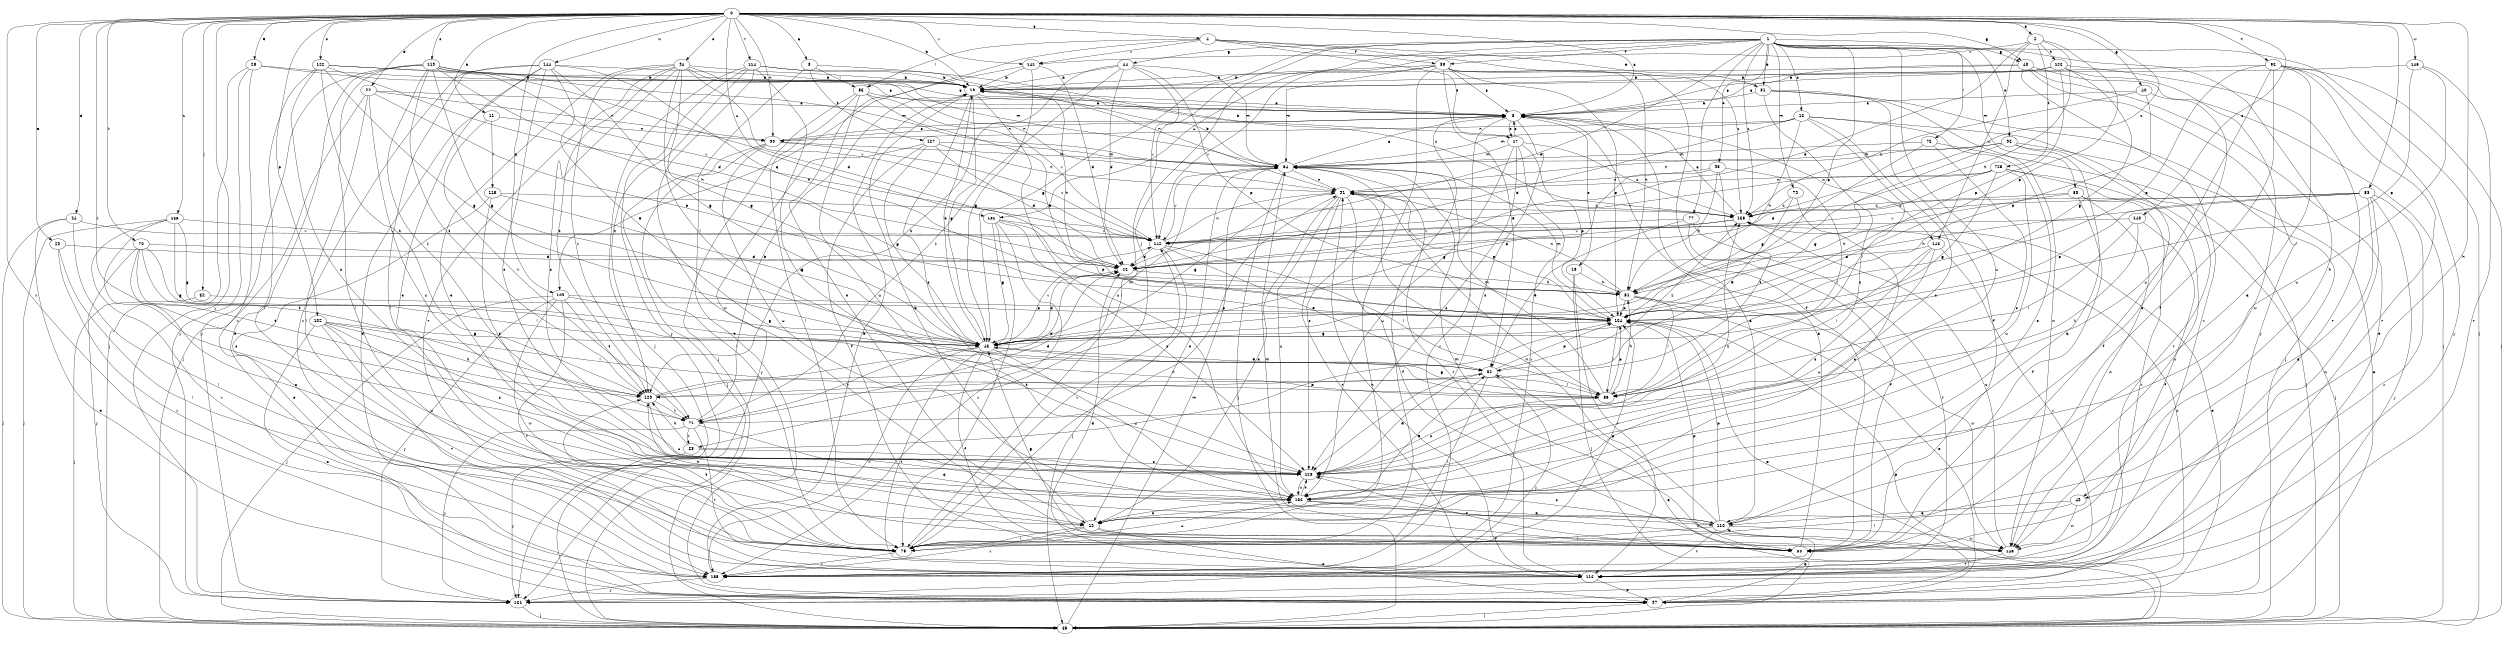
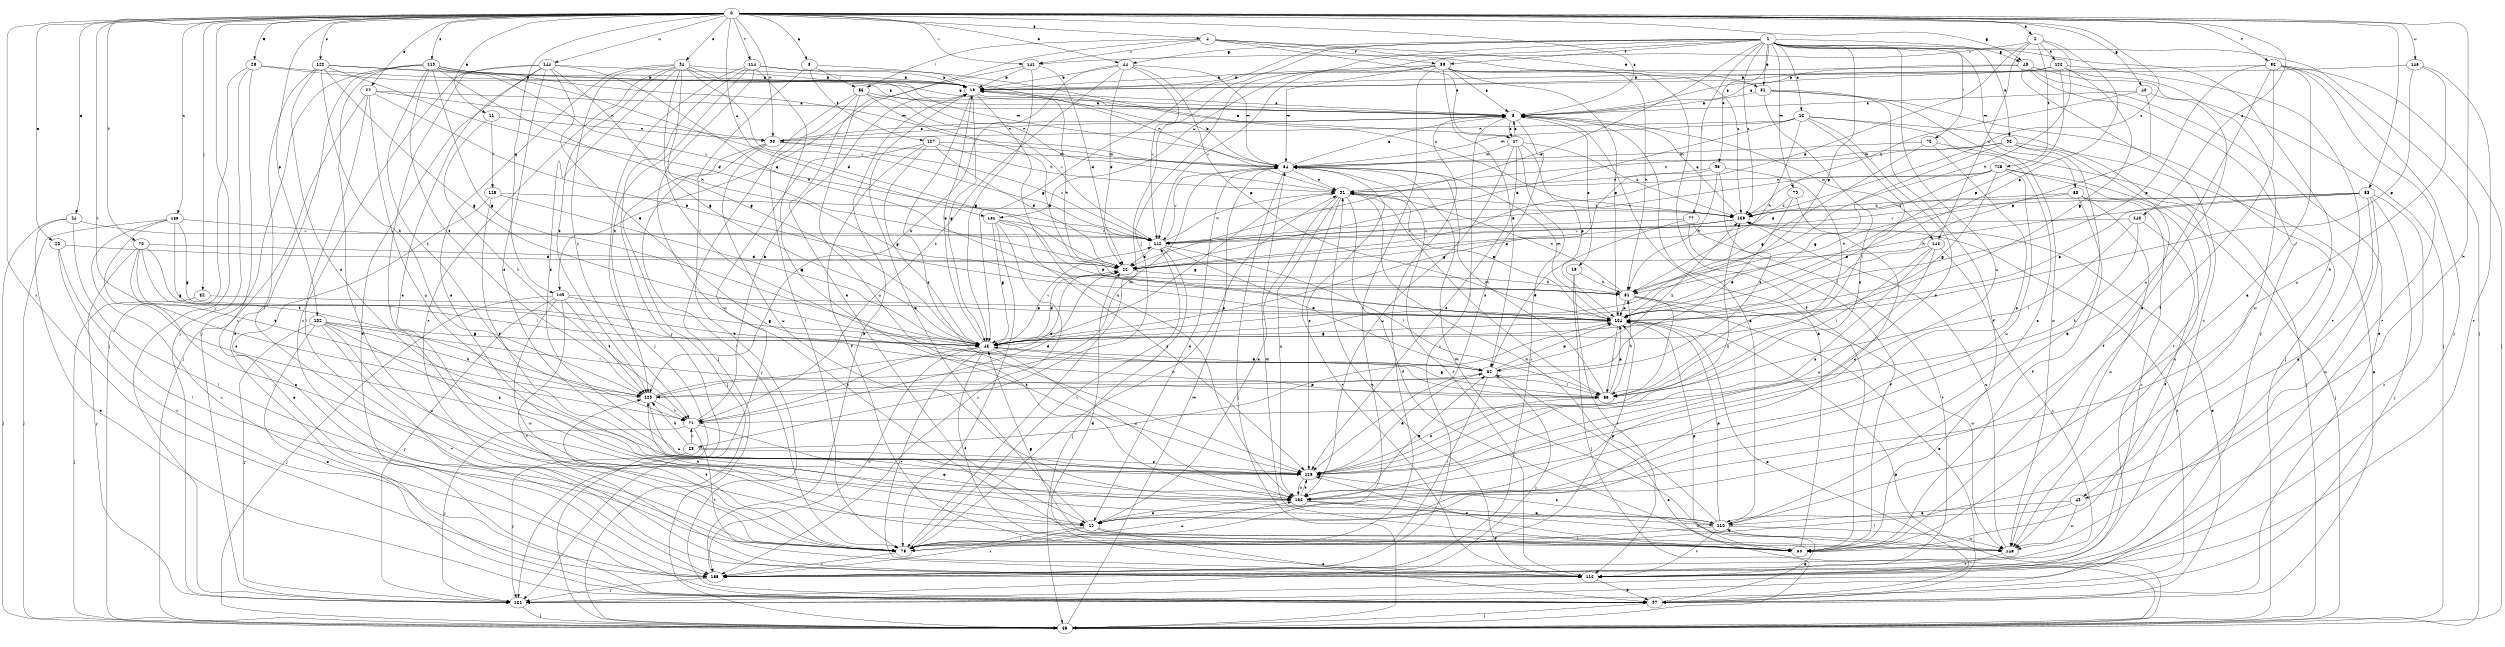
  strict digraph {
    fontname="DejaVu Sans"
    node [fontname="DejaVu Sans"]
    edge [fontname="DejaVu Sans"]
    0
    2
    3
    4
    5
    11
    13
    22
    24
    28
    29
    40
    43
    49
    53
    62
    70
    71
    86
    90
    94
    102
    109
    114
    119
    n26 [label=140]
    122
    132
    141
    144
    145
    155
    161
    165
    168
    26
    104
    51
    n39 [label=725]
    126
    146
    56
    97
    127
    31
    38
    17
    78
    18
    123
    115
    46
    136
    65
    142
    19
    148
    110
    58
    129
    116
    39
    84
    91
    32
    1
    16
    44
    63
    76
    77
    79
    83
    95
    96
    0 -> 2 [label=a]
    0 -> 3 [label=a]
    0 -> 4 [label=a]
    0 -> 5 [label=a]
    0 -> 11 [label=b]
-   0 -> 13 [label=b]
+   0 -> 44 [label=b]
    0 -> 22 [label=d]
    0 -> 24 [label=d]
    0 -> 28 [label=e]
    0 -> 29 [label=e]
    0 -> 40 [label=g]
    0 -> 43 [label=g]
    0 -> 49 [label=h]
    0 -> 53 [label=i]
    0 -> 62 [label=j]
    0 -> 70 [label=k]
    0 -> 71 [label=k]
    0 -> 86 [label=n]
    0 -> 90 [label=n]
    0 -> 94 [label=o]
    0 -> 102 [label=p]
    0 -> 109 [label=q]
    0 -> 114 [label=r]
    0 -> 119 [label=s]
    0 -> n26 [label=s]
    0 -> 122 [label=s]
    0 -> 132 [label=u]
    0 -> 141 [label=v]
    0 -> 144 [label=w]
    0 -> 145 [label=w]
    0 -> 155 [label=x]
    0 -> 161 [label=y]
    0 -> 165 [label=z]
    0 -> 168 [label=z]
    2 -> 141 [label=v]
    2 -> 26 [label=d]
    2 -> 104 [label=p]
    2 -> 51 [label=h]
    2 -> n39 [label=t]
    2 -> 126 [label=t]
    2 -> 146 [label=w]
    3 -> 168 [label=z]
    3 -> 56 [label=i]
    3 -> 97 [label=o]
    3 -> 127 [label=t]
    4 -> 109 [label=q]
    4 -> 141 [label=v]
    4 -> 168 [label=z]
    4 -> 56 [label=i]
    4 -> 31 [label=e]
    4 -> 38 [label=f]
    4 -> 17 [label=c]
    5 -> 90 [label=n]
    5 -> 155 [label=x]
    5 -> 146 [label=w]
    5 -> 17 [label=c]
    5 -> 78 [label=l]
    5 -> 18 [label=c]
    5 -> 123 [label=s]
    11 -> 71 [label=k]
    11 -> 90 [label=n]
    11 -> 115 [label=r]
    13 -> 5 [label=a]
    13 -> 51 [label=h]
    13 -> 123 [label=s]
    13 -> 46 [label=g]
    13 -> 136 [label=u]
    22 -> 5 [label=a]
    22 -> 90 [label=n]
    22 -> 104 [label=p]
    22 -> 78 [label=l]
    22 -> 136 [label=u]
    22 -> 65 [label=j]
    24 -> 97 [label=o]
    24 -> 78 [label=l]
    24 -> 65 [label=j]
    24 -> 142 [label=v]
    28 -> 5 [label=a]
    28 -> 13 [label=b]
    28 -> 155 [label=x]
    28 -> 161 [label=y]
    28 -> 65 [label=j]
    29 -> 155 [label=x]
    29 -> 26 [label=d]
    29 -> 78 [label=l]
    40 -> 5 [label=a]
    40 -> 168 [label=z]
    40 -> 104 [label=p]
    40 -> 19 [label=c]
    43 -> 5 [label=a]
    43 -> 13 [label=b]
    43 -> 155 [label=x]
    43 -> 161 [label=y]
    43 -> 97 [label=o]
    43 -> 65 [label=j]
    49 -> 78 [label=l]
    49 -> 148 [label=w]
    49 -> 110 [label=q]
    53 -> 155 [label=x]
    53 -> 161 [label=y]
    53 -> 168 [label=z]
    53 -> 104 [label=p]
    53 -> 51 [label=h]
    53 -> 142 [label=v]
    53 -> 148 [label=w]
    53 -> 110 [label=q]
    62 -> 104 [label=p]
    62 -> 65 [label=j]
    70 -> 161 [label=y]
    70 -> 26 [label=d]
    70 -> 46 [label=g]
    70 -> 19 [label=c]
    70 -> 58 [label=i]
    70 -> 129 [label=t]
    71 -> 13 [label=b]
    71 -> 161 [label=y]
    71 -> 26 [label=d]
    71 -> 110 [label=q]
    71 -> 116 [label=r]
    86 -> 13 [label=b]
    86 -> 161 [label=y]
    86 -> 104 [label=p]
    86 -> 136 [label=u]
    86 -> 65 [label=j]
    86 -> 110 [label=q]
    86 -> 116 [label=r]
    86 -> 39 [label=f]
    90 -> 5 [label=a]
    90 -> 78 [label=l]
    90 -> 136 [label=u]
    90 -> 65 [label=j]
    90 -> 142 [label=v]
    90 -> 84 [label=m]
    94 -> 13 [label=b]
    94 -> 71 [label=k]
    94 -> 123 [label=s]
    94 -> 46 [label=g]
    94 -> 142 [label=v]
    94 -> 19 [label=c]
    94 -> 58 [label=i]
    94 -> 129 [label=t]
    94 -> 116 [label=r]
    94 -> 84 [label=m]
    94 -> 91 [label=n]
+   102 -> 161 [label=y]
    102 -> 97 [label=o]
    102 -> 123 [label=s]
    102 -> 46 [label=g]
    102 -> 136 [label=u]
    102 -> 58 [label=i]
    102 -> 129 [label=t]
    102 -> 116 [label=r]
    109 -> 161 [label=y]
    109 -> 104 [label=p]
    109 -> 46 [label=g]
    109 -> 65 [label=j]
    109 -> 148 [label=w]
    109 -> 129 [label=t]
    109 -> 116 [label=r]
    114 -> 13 [label=b]
    114 -> 161 [label=y]
    114 -> 123 [label=s]
    114 -> 65 [label=j]
    114 -> 148 [label=w]
    114 -> 129 [label=t]
    114 -> 91 [label=n]
    119 -> 5 [label=a]
    119 -> 13 [label=b]
    119 -> 71 [label=k]
    119 -> 161 [label=y]
    119 -> 26 [label=d]
    119 -> 51 [label=h]
    119 -> 97 [label=o]
    119 -> 78 [label=l]
    119 -> 46 [label=g]
    119 -> 129 [label=t]
    119 -> 84 [label=m]
    n26 -> 71 [label=k]
    n26 -> 142 [label=v]
    n26 -> 58 [label=i]
    n26 -> 39 [label=f]
    122 -> 13 [label=b]
    122 -> 26 [label=d]
    122 -> 78 [label=l]
    122 -> 123 [label=s]
    122 -> 46 [label=g]
    122 -> 142 [label=v]
    122 -> 129 [label=t]
    132 -> 155 [label=x]
    132 -> 104 [label=p]
    132 -> 78 [label=l]
    132 -> 123 [label=s]
    132 -> 46 [label=g]
    132 -> 142 [label=v]
    141 -> 13 [label=b]
    141 -> 26 [label=d]
    141 -> 46 [label=g]
    141 -> 19 [label=c]
    144 -> 13 [label=b]
    144 -> 155 [label=x]
    144 -> 51 [label=h]
    144 -> 97 [label=o]
    144 -> 78 [label=l]
    144 -> 123 [label=s]
    144 -> 46 [label=g]
    144 -> 19 [label=c]
    144 -> 32 [label=e]
    145 -> 13 [label=b]
    145 -> 104 [label=p]
    145 -> 136 [label=u]
    145 -> 116 [label=r]
    155 -> 13 [label=b]
    155 -> 161 [label=y]
    161 -> 65 [label=j]
    165 -> 155 [label=x]
    165 -> 123 [label=s]
    165 -> 46 [label=g]
    165 -> 65 [label=j]
    165 -> 142 [label=v]
    165 -> 129 [label=t]
    168 -> 5 [label=a]
    168 -> 26 [label=d]
    168 -> 97 [label=o]
    168 -> 142 [label=v]
    26 -> 51 [label=h]
    104 -> 46 [label=g]
    104 -> 58 [label=i]
    104 -> 84 [label=m]
    51 -> 104 [label=p]
    51 -> 97 [label=o]
    51 -> 148 [label=w]
    51 -> 58 [label=i]
    51 -> 91 [label=n]
    n39 -> 26 [label=d]
    n39 -> 46 [label=g]
    n39 -> 136 [label=u]
    n39 -> 65 [label=j]
    n39 -> 142 [label=v]
    n39 -> 148 [label=w]
    n39 -> 91 [label=n]
    126 -> 5 [label=a]
    126 -> 13 [label=b]
    126 -> 104 [label=p]
    126 -> 46 [label=g]
    126 -> 148 [label=w]
    126 -> 116 [label=r]
    146 -> 155 [label=x]
    146 -> 26 [label=d]
    146 -> 123 [label=s]
    146 -> 136 [label=u]
    146 -> 58 [label=i]
    56 -> 5 [label=a]
    56 -> 104 [label=p]
    56 -> 78 [label=l]
    56 -> 136 [label=u]
    56 -> 65 [label=j]
    56 -> 142 [label=v]
    97 -> 168 [label=z]
    97 -> 104 [label=p]
    97 -> 65 [label=j]
    97 -> 110 [label=q]
    127 -> 161 [label=y]
    127 -> 26 [label=d]
    127 -> 46 [label=g]
    127 -> 39 [label=f]
    127 -> 84 [label=m]
    127 -> 91 [label=n]
    31 -> 5 [label=a]
    31 -> 123 [label=s]
    31 -> 65 [label=j]
    31 -> 148 [label=w]
    31 -> 39 [label=f]
    38 -> 5 [label=a]
    38 -> 13 [label=b]
    38 -> 104 [label=p]
    38 -> 51 [label=h]
    38 -> 78 [label=l]
    38 -> 142 [label=v]
    38 -> 39 [label=f]
    38 -> 84 [label=m]
    38 -> 32 [label=e]
    17 -> 5 [label=a]
    17 -> 13 [label=b]
    17 -> 155 [label=x]
    17 -> 168 [label=z]
    17 -> 104 [label=p]
    17 -> 123 [label=s]
    17 -> 136 [label=u]
    17 -> 84 [label=m]
    78 -> 155 [label=x]
    78 -> 104 [label=p]
    78 -> 136 [label=u]
    78 -> 142 [label=v]
    78 -> 129 [label=t]
    78 -> 91 [label=n]
    18 -> 51 [label=h]
    18 -> 65 [label=j]
    18 -> 116 [label=r]
    123 -> 168 [label=z]
    123 -> 136 [label=u]
    123 -> 32 [label=e]
    115 -> 168 [label=z]
    115 -> 97 [label=o]
    115 -> 123 [label=s]
    115 -> 46 [label=g]
    46 -> 13 [label=b]
    46 -> 71 [label=k]
    46 -> 155 [label=x]
    46 -> 26 [label=d]
    46 -> 136 [label=u]
    46 -> 142 [label=v]
    46 -> 116 [label=r]
    46 -> 39 [label=f]
    46 -> 32 [label=e]
    136 -> 123 [label=s]
    136 -> 19 [label=c]
    136 -> 148 [label=w]
    136 -> 110 [label=q]
    136 -> 32 [label=e]
    65 -> 104 [label=p]
    65 -> 84 [label=m]
    65 -> 32 [label=e]
    142 -> 26 [label=d]
    142 -> 65 [label=j]
    142 -> 58 [label=i]
    142 -> 91 [label=n]
    142 -> 32 [label=e]
    19 -> 13 [label=b]
    19 -> 155 [label=x]
    19 -> 97 [label=o]
    19 -> 78 [label=l]
    19 -> 39 [label=f]
    148 -> 168 [label=z]
    148 -> 116 [label=r]
    148 -> 84 [label=m]
    110 -> 5 [label=a]
    110 -> 104 [label=p]
    110 -> 78 [label=l]
    110 -> 123 [label=s]
    110 -> 148 [label=w]
    110 -> 129 [label=t]
    110 -> 116 [label=r]
    110 -> 91 [label=n]
    58 -> 104 [label=p]
    58 -> 51 [label=h]
    58 -> 123 [label=s]
    58 -> 46 [label=g]
    58 -> 84 [label=m]
    129 -> 71 [label=k]
    129 -> 26 [label=d]
    129 -> 136 [label=u]
    129 -> 84 [label=m]
    116 -> 26 [label=d]
    116 -> 97 [label=o]
    116 -> 91 [label=n]
    39 -> 5 [label=a]
    39 -> 104 [label=p]
    39 -> 123 [label=s]
    39 -> 46 [label=g]
    39 -> 84 [label=m]
    84 -> 5 [label=a]
    84 -> 13 [label=b]
    84 -> 123 [label=s]
    84 -> 65 [label=j]
    84 -> 142 [label=v]
    84 -> 19 [label=c]
    84 -> 116 [label=r]
    84 -> 91 [label=n]
    91 -> 168 [label=z]
    91 -> 104 [label=p]
    91 -> 46 [label=g]
    91 -> 136 [label=u]
    91 -> 19 [label=c]
    91 -> 58 [label=i]
    91 -> 116 [label=r]
    91 -> 39 [label=f]
    32 -> 161 [label=y]
    32 -> 168 [label=z]
    32 -> 104 [label=p]
    32 -> 78 [label=l]
    32 -> 58 [label=i]
    32 -> 129 [label=t]
    1 -> 43 [label=g]
    1 -> 49 [label=h]
    1 -> 132 [label=u]
    1 -> 168 [label=z]
    1 -> 26 [label=d]
    1 -> 104 [label=p]
    1 -> 31 [label=e]
    1 -> 38 [label=f]
    1 -> 78 [label=l]
    1 -> 46 [label=g]
    1 -> 136 [label=u]
    1 -> 65 [label=j]
    1 -> 16 [label=c]
    1 -> 44 [label=g]
    1 -> 63 [label=j]
    1 -> 76 [label=l]
    1 -> 77 [label=l]
    1 -> 79 [label=m]
    1 -> 83 [label=m]
    1 -> 95 [label=o]
    1 -> 96 [label=o]
    16 -> 90 [label=n]
    16 -> 26 [label=d]
    16 -> 51 [label=h]
    16 -> 123 [label=s]
    16 -> 19 [label=c]
    16 -> 58 [label=i]
    16 -> 116 [label=r]
    16 -> 84 [label=m]
    44 -> 13 [label=b]
    44 -> 71 [label=k]
    44 -> 26 [label=d]
    44 -> 104 [label=p]
    44 -> 142 [label=v]
    44 -> 129 [label=t]
    44 -> 84 [label=m]
-   71 -> 63 [label=k]
+   63 -> 71 [label=k]
    63 -> 161 [label=y]
    63 -> 104 [label=p]
    63 -> 123 [label=s]
    63 -> 129 [label=t]
    76 -> 123 [label=s]
    76 -> 46 [label=g]
    76 -> 65 [label=j]
    76 -> 84 [label=m]
    77 -> 142 [label=v]
    77 -> 116 [label=r]
    77 -> 39 [label=f]
    77 -> 32 [label=e]
    79 -> 168 [label=z]
    79 -> 19 [label=c]
    79 -> 32 [label=e]
    83 -> 155 [label=x]
    83 -> 168 [label=z]
    83 -> 51 [label=h]
    83 -> 148 [label=w]
    83 -> 39 [label=f]
    95 -> 51 [label=h]
    95 -> 46 [label=g]
    95 -> 58 [label=i]
    95 -> 129 [label=t]
    95 -> 91 [label=n]
    96 -> 97 [label=o]
    96 -> 46 [label=g]
    96 -> 110 [label=q]
    96 -> 39 [label=f]
    96 -> 84 [label=m]
    96 -> 91 [label=n]
  }
